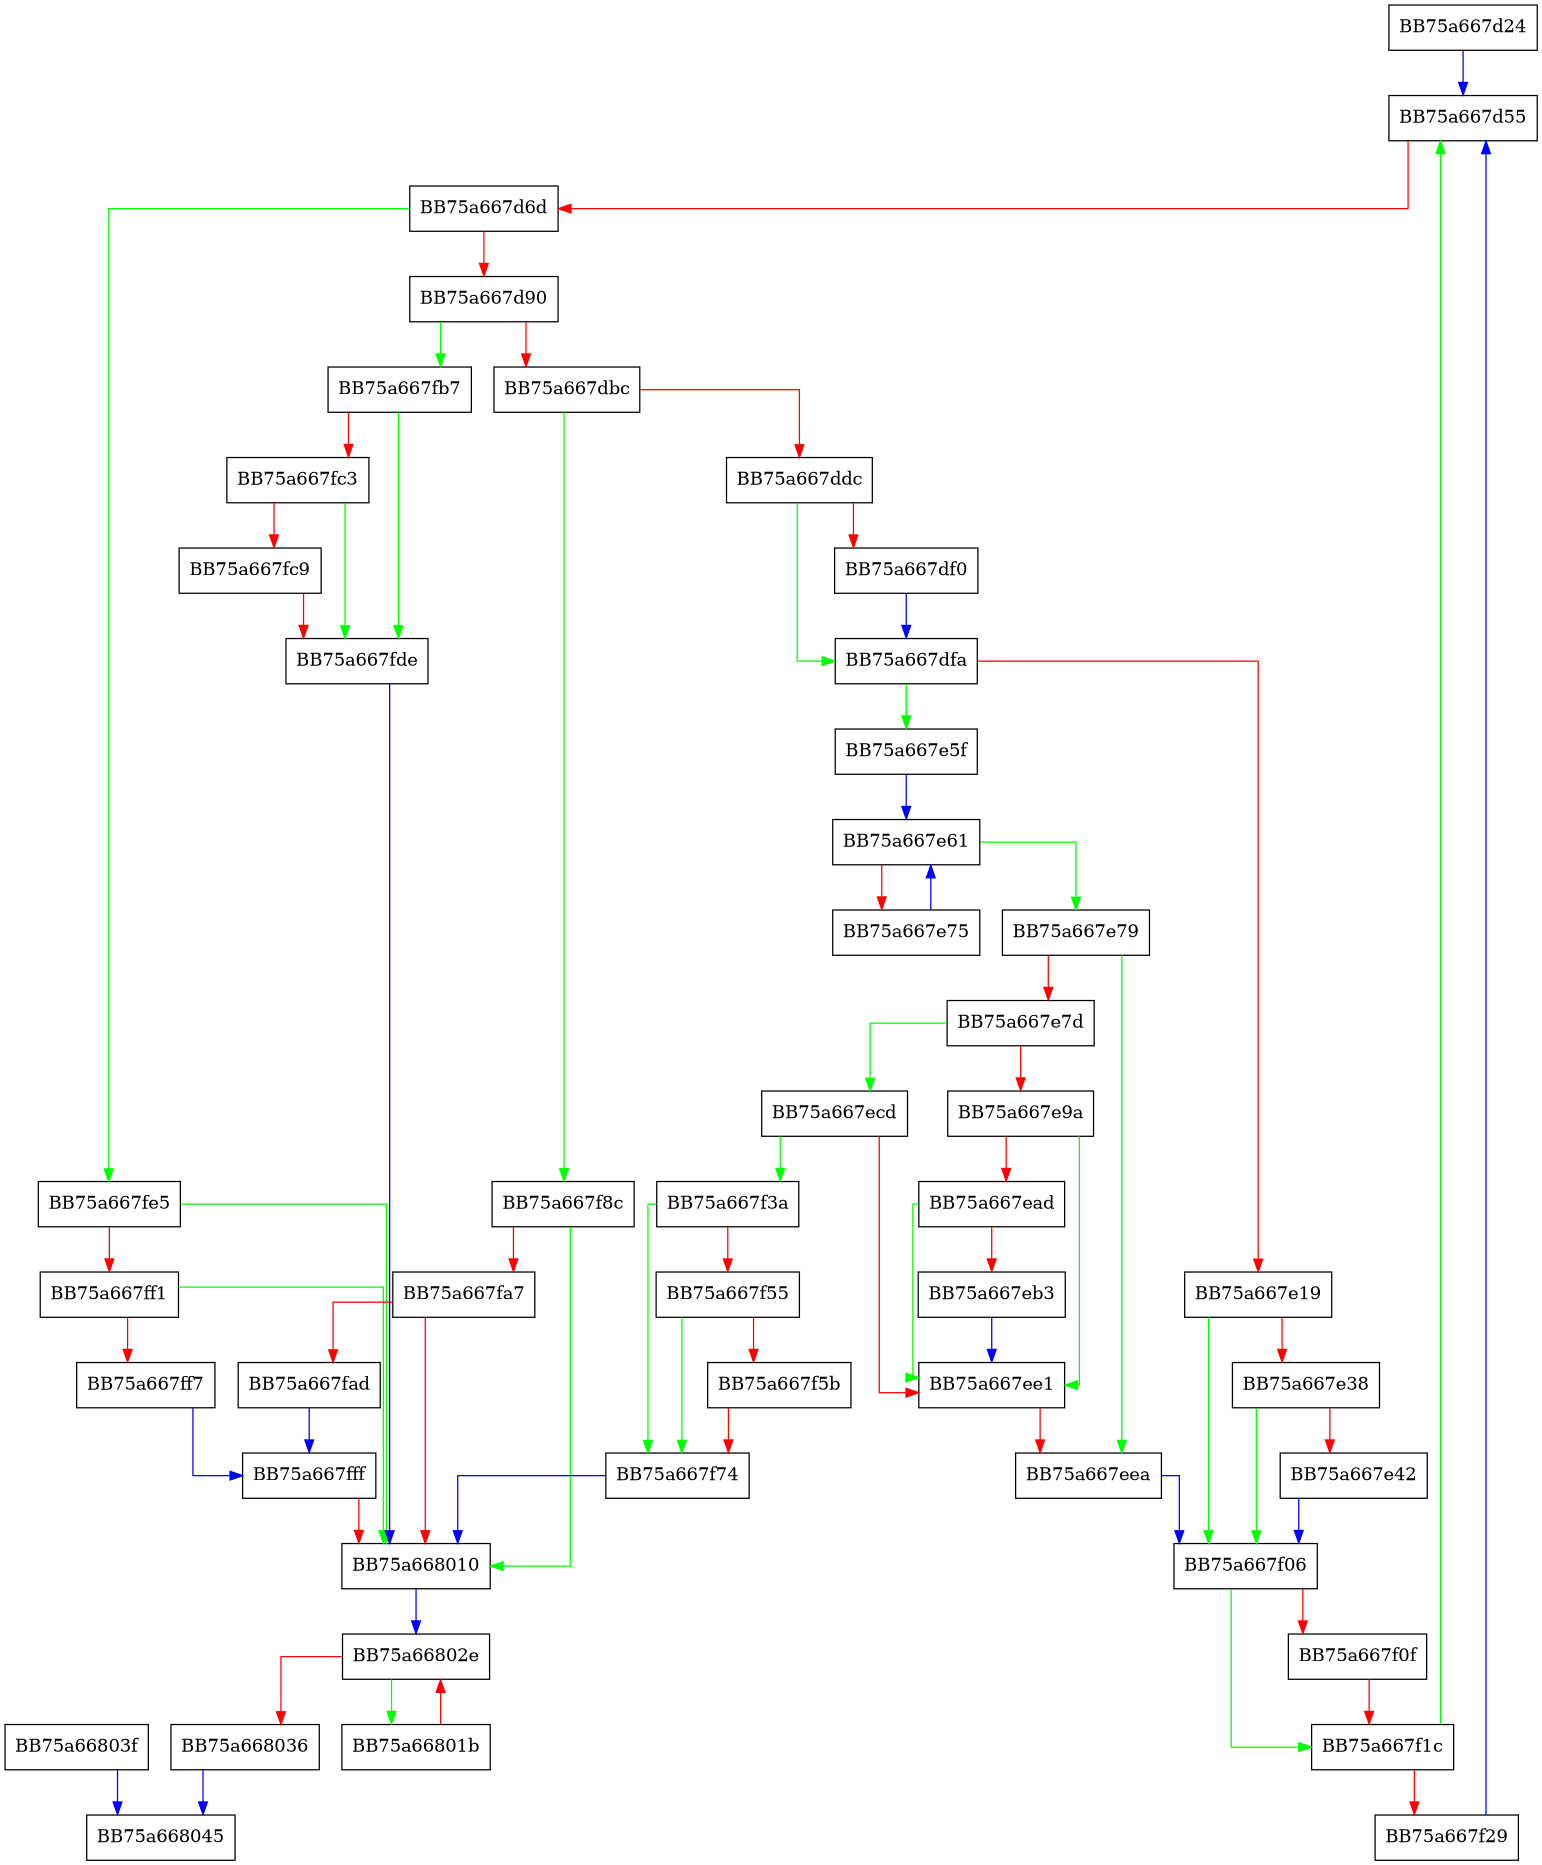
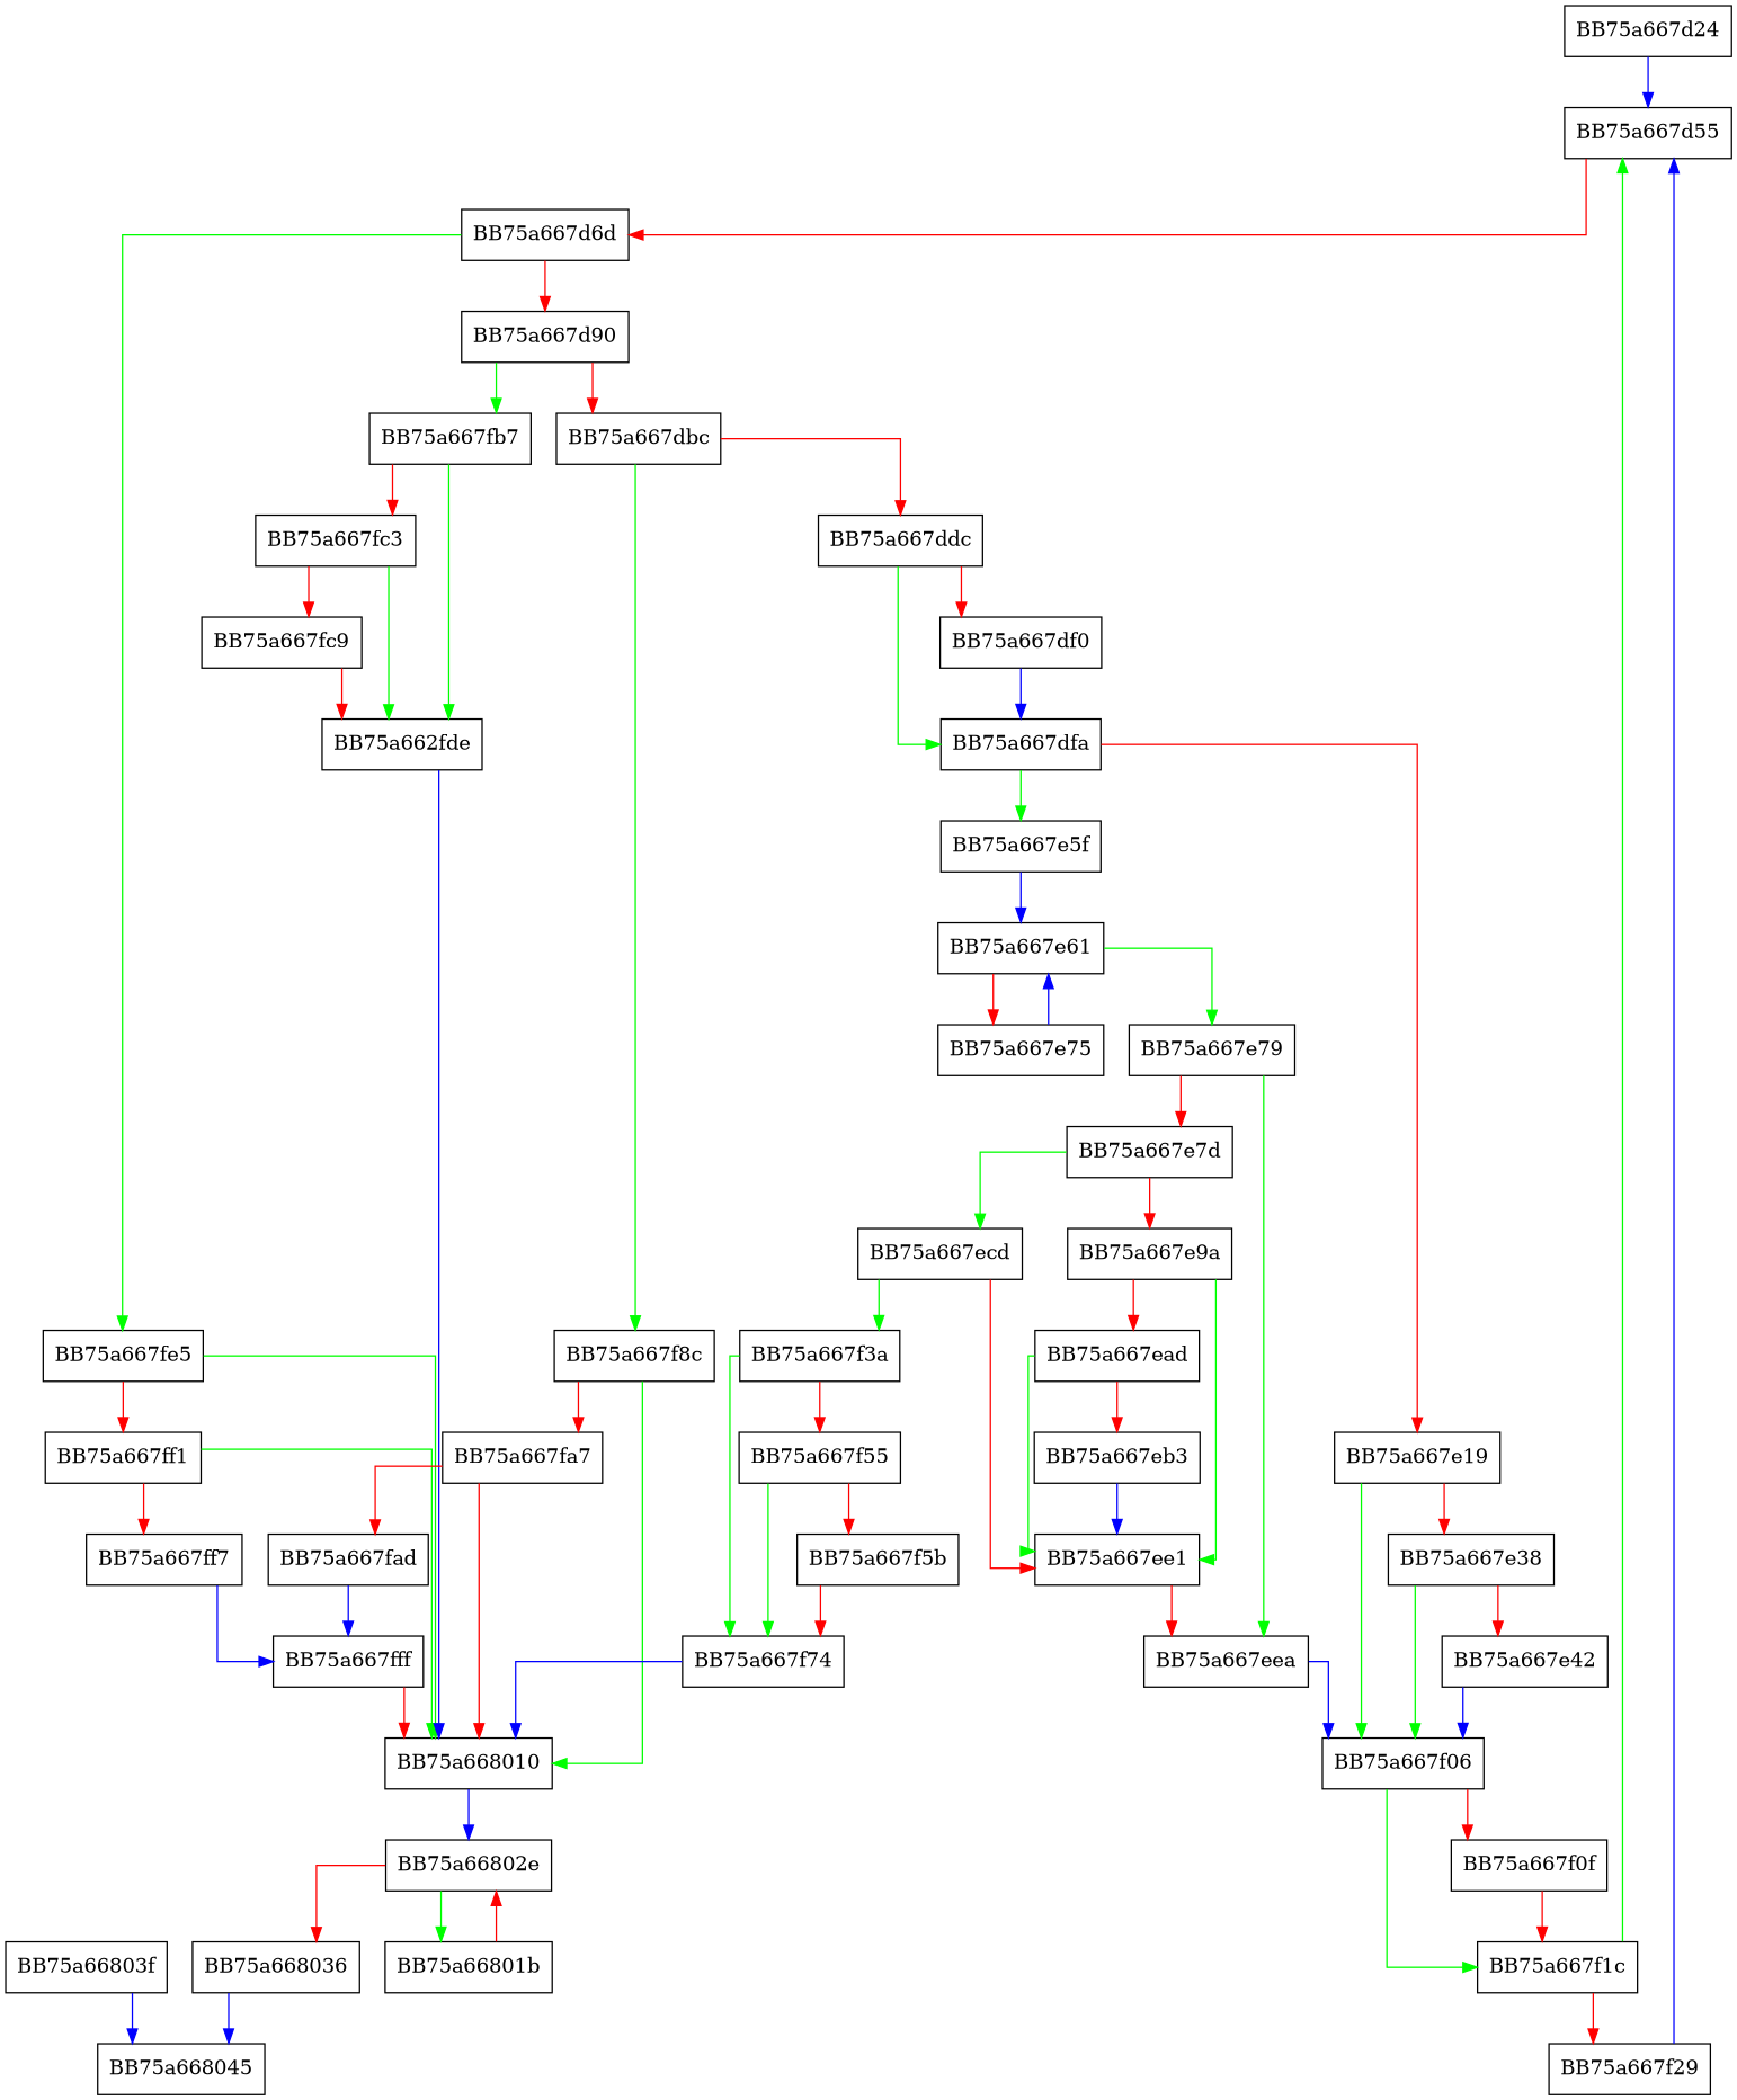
  digraph {
    splines=ortho
    node [shape=box]
    edge [color=red]
    BB75a667d24
    BB75a667d55
    BB75a667d6d
    BB75a66803f
    BB75a668045
    BB75a667fe5
    BB75a667d90
    BB75a668010
    BB75a667ff1
    BB75a667fb7
    BB75a667dbc
    BB75a66802e
    BB75a667ff7
-   BB75a667fde
+   BB75a667fde [label=BB75a662fde]
    BB75a667fc3
    BB75a667f8c
    BB75a667ddc
    BB75a667fc9
    BB75a667fa7
    BB75a667dfa
    BB75a667df0
    BB75a667fad
    BB75a667e5f
    BB75a667e19
    BB75a667e61
    BB75a667f06
    BB75a667e38
    BB75a667e79
    BB75a667e75
    BB75a667f1c
    BB75a667f0f
    BB75a667e42
    BB75a667f29
    BB75a667eea
    BB75a667e7d
    BB75a667ecd
    BB75a667e9a
    BB75a667ee1
    BB75a667f3a
    BB75a667ead
    BB75a667f74
    BB75a667f55
    BB75a667eb3
    BB75a667f5b
    BB75a66801b
    BB75a668036
    BB75a667fff
    BB75a667d24 -> BB75a667d55 [color=blue]
    BB75a667d55 -> BB75a667d6d
    BB75a667d6d -> BB75a667fe5 [color=green]
    BB75a667d6d -> BB75a667d90
    BB75a66803f -> BB75a668045 [color=blue]
    BB75a667fe5 -> BB75a668010 [color=green]
    BB75a667fe5 -> BB75a667ff1
    BB75a667d90 -> BB75a667fb7 [color=green]
    BB75a667d90 -> BB75a667dbc
    BB75a668010 -> BB75a66802e [color=blue]
    BB75a667ff1 -> BB75a668010 [color=green]
    BB75a667ff1 -> BB75a667ff7
    BB75a667fb7 -> BB75a667fde [color=green]
    BB75a667fb7 -> BB75a667fc3
    BB75a667dbc -> BB75a667f8c [color=green]
    BB75a667dbc -> BB75a667ddc
    BB75a66802e -> BB75a66801b [color=green]
    BB75a66802e -> BB75a668036
    BB75a667ff7 -> BB75a667fff [color=blue]
    BB75a667fde -> BB75a668010 [color=blue]
    BB75a667fc3 -> BB75a667fde [color=green]
    BB75a667fc3 -> BB75a667fc9
    BB75a667f8c -> BB75a668010 [color=green]
    BB75a667f8c -> BB75a667fa7
    BB75a667ddc -> BB75a667dfa [color=green]
    BB75a667ddc -> BB75a667df0
    BB75a667fc9 -> BB75a667fde
    BB75a667fa7 -> BB75a668010
    BB75a667fa7 -> BB75a667fad
    BB75a667dfa -> BB75a667e5f [color=green]
    BB75a667dfa -> BB75a667e19
    BB75a667df0 -> BB75a667dfa [color=blue]
    BB75a667fad -> BB75a667fff [color=blue]
    BB75a667e5f -> BB75a667e61 [color=blue]
    BB75a667e19 -> BB75a667f06 [color=green]
    BB75a667e19 -> BB75a667e38
    BB75a667e61 -> BB75a667e79 [color=green]
    BB75a667e61 -> BB75a667e75
    BB75a667f06 -> BB75a667f1c [color=green]
    BB75a667f06 -> BB75a667f0f
    BB75a667e38 -> BB75a667f06 [color=green]
    BB75a667e38 -> BB75a667e42
    BB75a667e79 -> BB75a667eea [color=green]
    BB75a667e79 -> BB75a667e7d
    BB75a667e75 -> BB75a667e61 [color=blue]
    BB75a667f1c -> BB75a667d55 [color=green]
    BB75a667f1c -> BB75a667f29
    BB75a667f0f -> BB75a667f1c
    BB75a667e42 -> BB75a667f06 [color=blue]
    BB75a667f29 -> BB75a667d55 [color=blue]
    BB75a667eea -> BB75a667f06 [color=blue]
    BB75a667e7d -> BB75a667ecd [color=green]
    BB75a667e7d -> BB75a667e9a
    BB75a667ecd -> BB75a667ee1
    BB75a667ecd -> BB75a667f3a [color=green]
    BB75a667e9a -> BB75a667ee1 [color=green]
    BB75a667e9a -> BB75a667ead
    BB75a667ee1 -> BB75a667eea
    BB75a667f3a -> BB75a667f74 [color=green]
    BB75a667f3a -> BB75a667f55
    BB75a667ead -> BB75a667ee1 [color=green]
    BB75a667ead -> BB75a667eb3
    BB75a667f74 -> BB75a668010 [color=blue]
    BB75a667f55 -> BB75a667f74 [color=green]
    BB75a667f55 -> BB75a667f5b
    BB75a667eb3 -> BB75a667ee1 [color=blue]
    BB75a667f5b -> BB75a667f74
    BB75a66801b -> BB75a66802e
    BB75a668036 -> BB75a668045 [color=blue]
    BB75a667fff -> BB75a668010
  }
